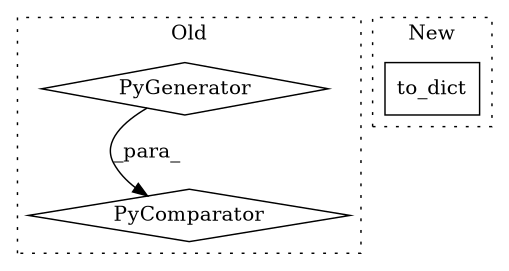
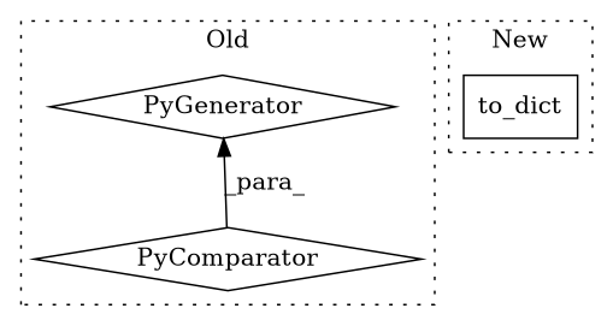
  digraph {
    node [shape=diamond]
    n1 [a=107 l=266 label=PyGenerator s=4089]
    n2 [a=113 l=23 label=PyComparator s=4319]
    n3 [a=32 l=9 label=to_dict s=5257 shape=box]
    subgraph cluster_1 {
      label=Old
      style=dotted
      n1
      n2
    }
    subgraph cluster_2 {
      label=New
      style=dotted
      n3
    }
-   n1 -> n2 [label=_para_]
+   n2 -> n1 [label=_para_]
  }
